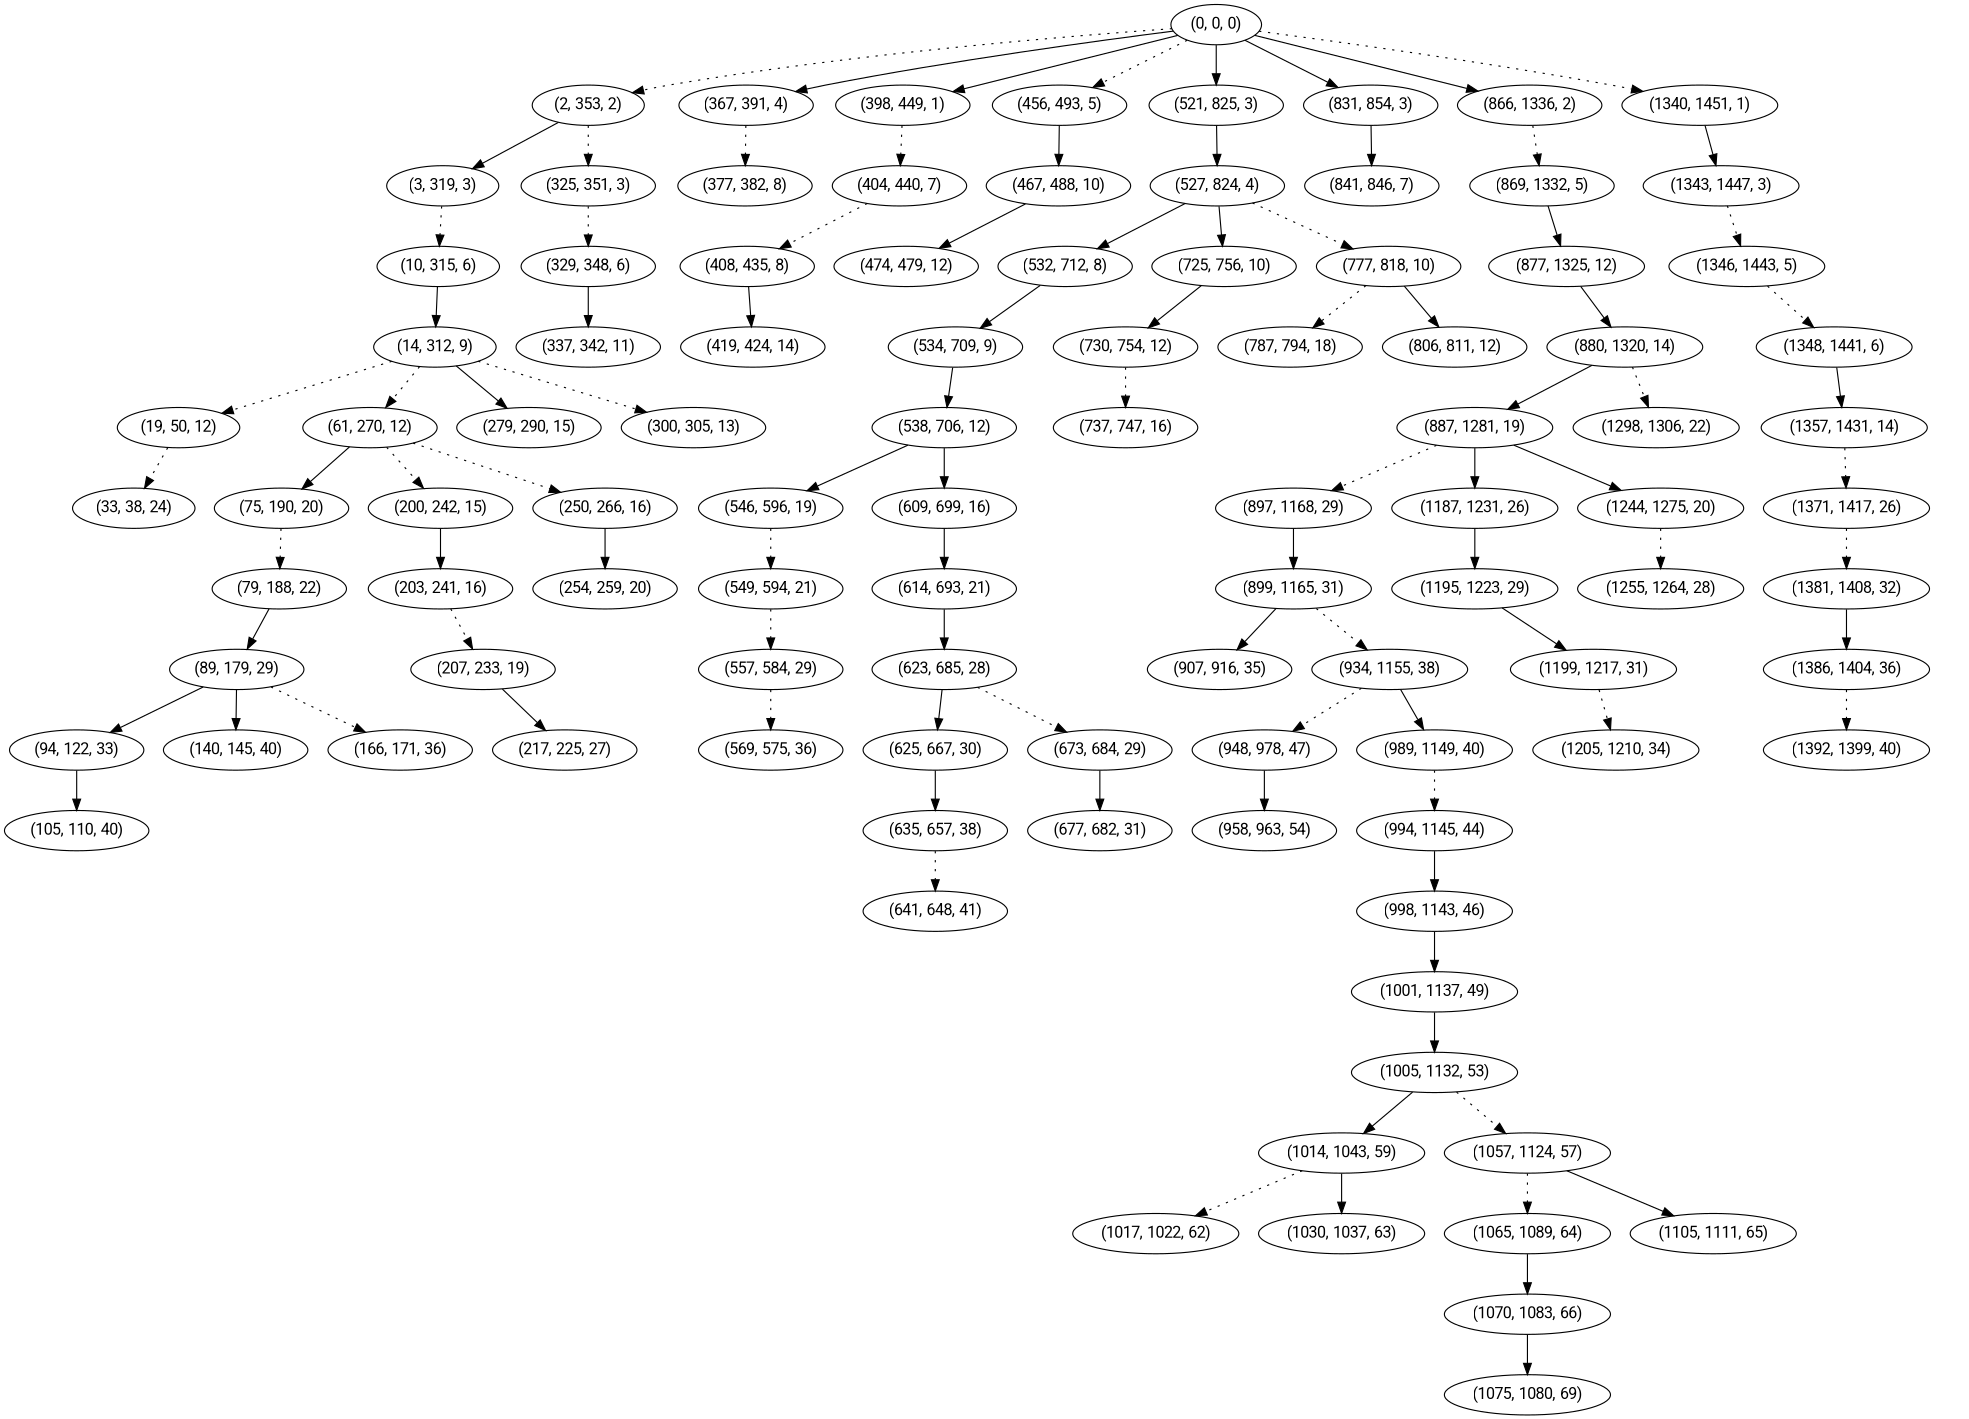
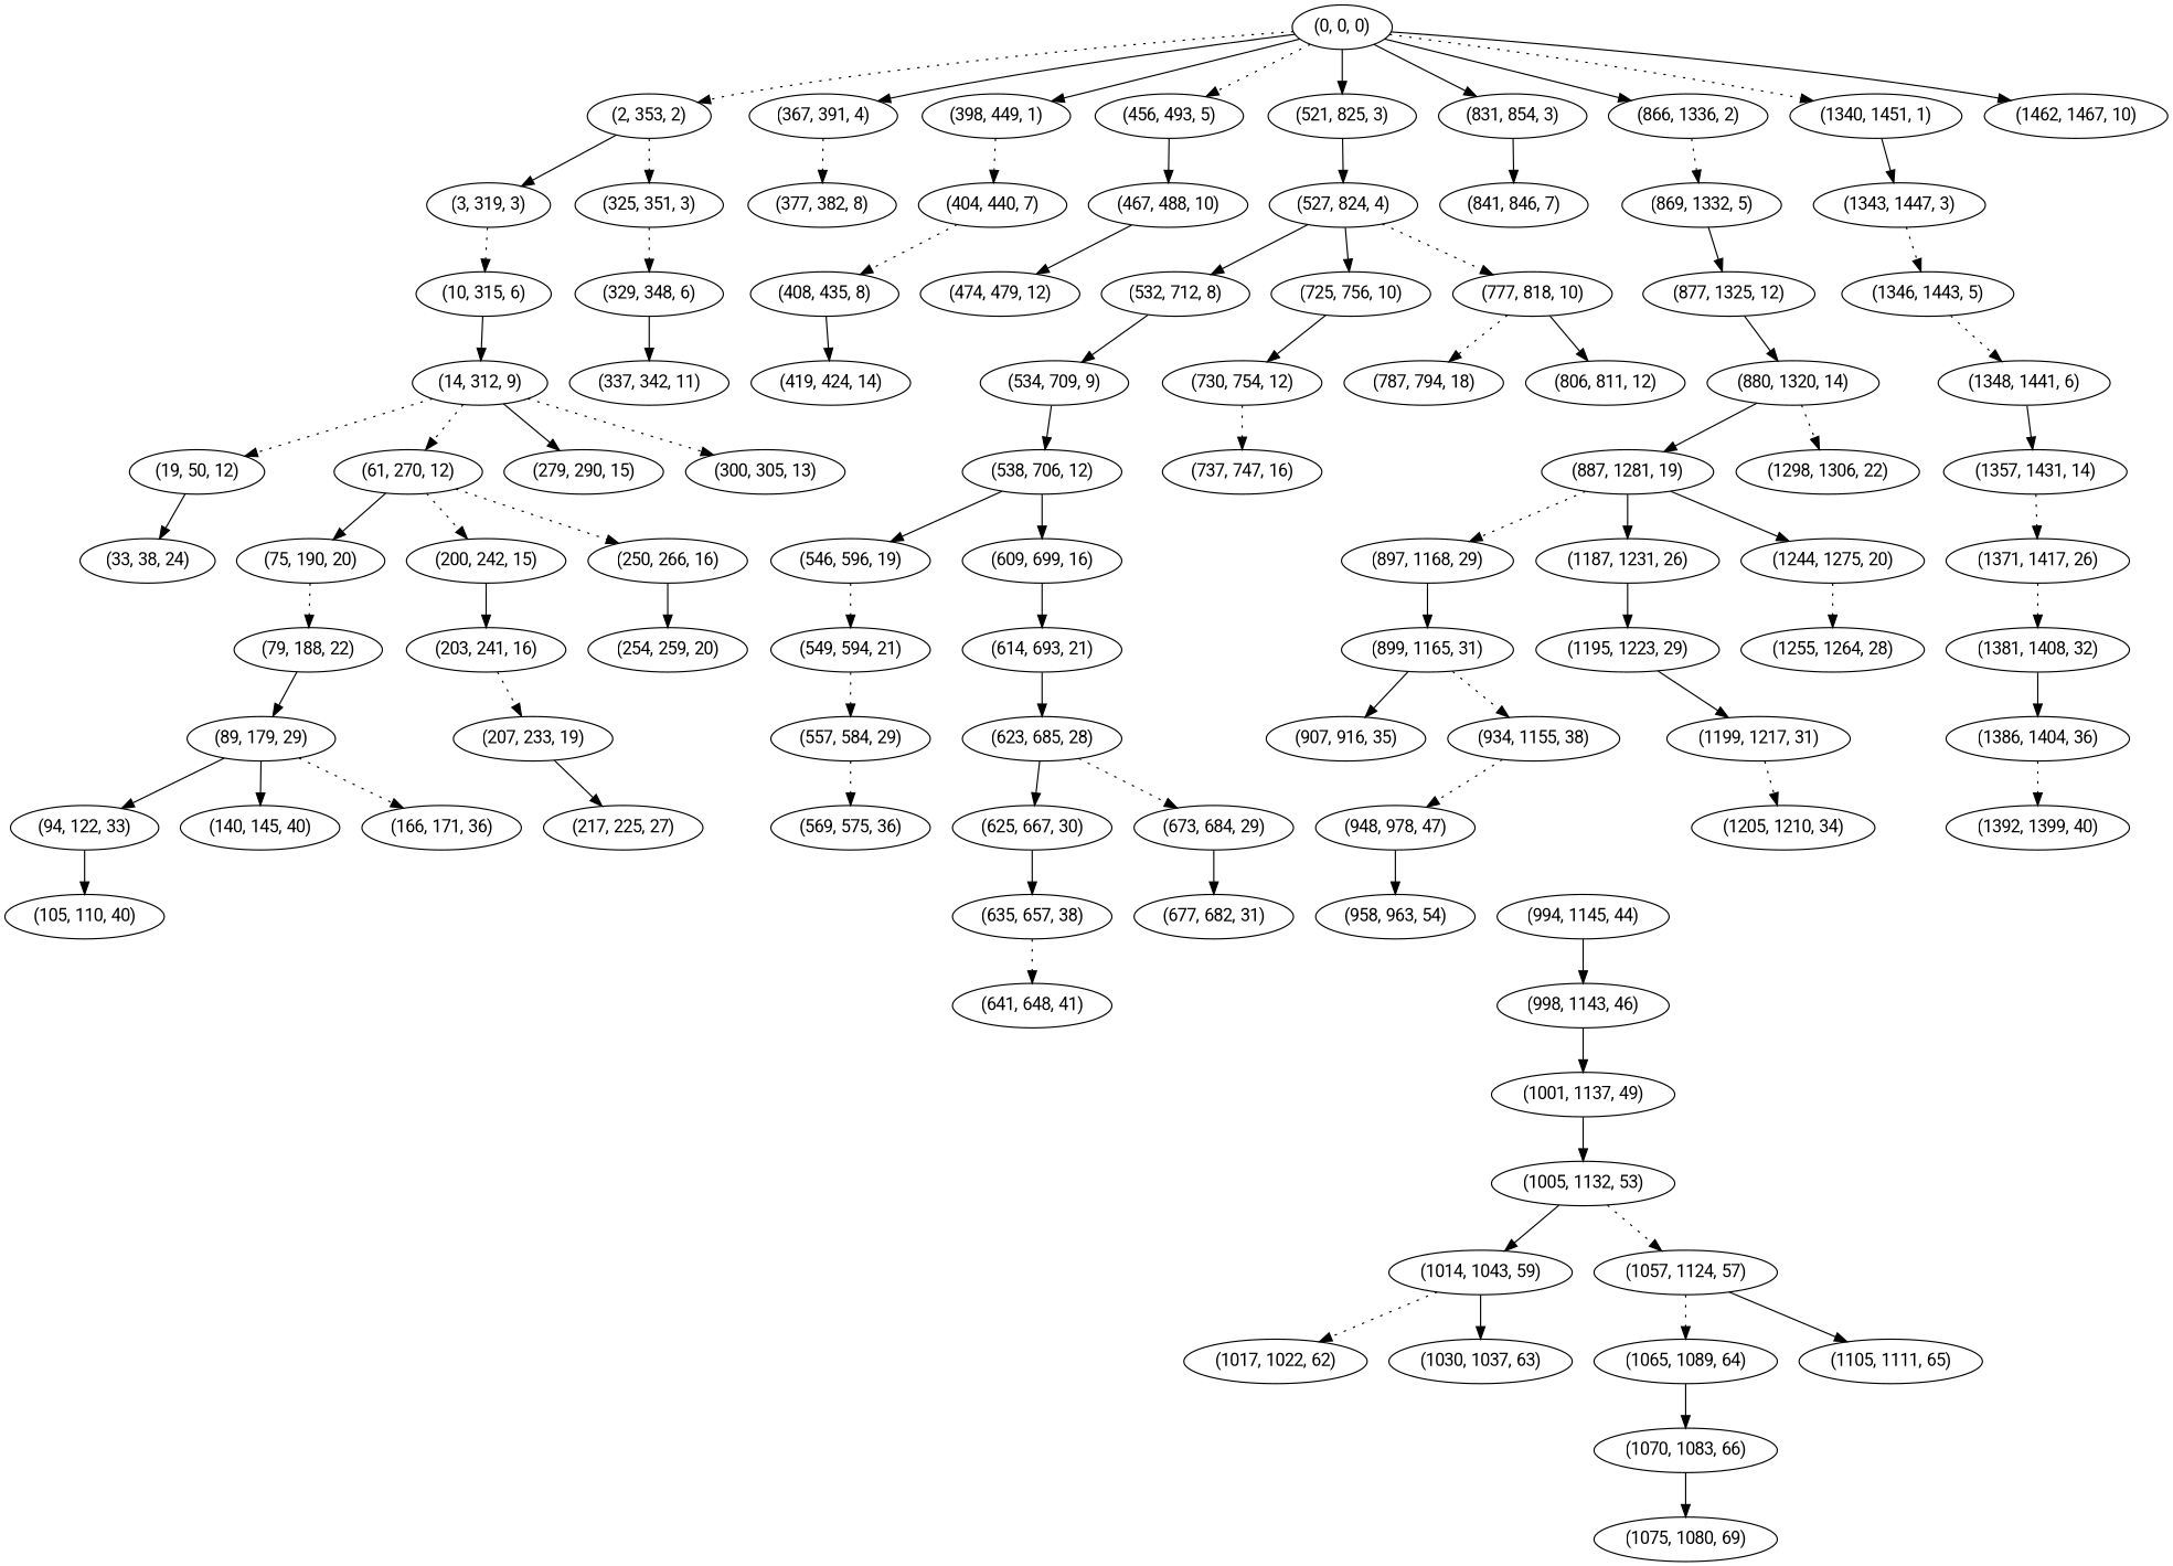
  digraph {
    fontname=Roboto
    node [fontname=Roboto]
    edge [fontname=Roboto style=solid]
    "(0, 0, 0)"
    "(2, 353, 2)"
    "(367, 391, 4)"
    "(398, 449, 1)"
    "(456, 493, 5)"
    "(521, 825, 3)"
    "(831, 854, 3)"
    "(866, 1336, 2)"
    "(1340, 1451, 1)"
+   "(1462, 1467, 10)"
    "(3, 319, 3)"
    "(325, 351, 3)"
    "(377, 382, 8)"
    "(404, 440, 7)"
    "(467, 488, 10)"
    "(527, 824, 4)"
    "(841, 846, 7)"
    "(869, 1332, 5)"
    "(1343, 1447, 3)"
    "(10, 315, 6)"
    "(329, 348, 6)"
    "(14, 312, 9)"
    "(19, 50, 12)"
    "(61, 270, 12)"
    "(279, 290, 15)"
    "(300, 305, 13)"
    "(33, 38, 24)"
    "(75, 190, 20)"
    "(200, 242, 15)"
    "(250, 266, 16)"
    "(79, 188, 22)"
    "(203, 241, 16)"
    "(254, 259, 20)"
    "(89, 179, 29)"
    "(94, 122, 33)"
    "(140, 145, 40)"
    "(166, 171, 36)"
    "(105, 110, 40)"
    "(207, 233, 19)"
    "(217, 225, 27)"
    "(337, 342, 11)"
    "(408, 435, 8)"
    "(419, 424, 14)"
    "(474, 479, 12)"
    "(532, 712, 8)"
    "(725, 756, 10)"
    "(777, 818, 10)"
    "(534, 709, 9)"
    "(730, 754, 12)"
    "(787, 794, 18)"
    "(806, 811, 12)"
    "(538, 706, 12)"
    "(546, 596, 19)"
    "(609, 699, 16)"
    "(549, 594, 21)"
    "(614, 693, 21)"
    "(557, 584, 29)"
    "(569, 575, 36)"
    "(623, 685, 28)"
    "(625, 667, 30)"
    "(673, 684, 29)"
    "(635, 657, 38)"
    "(677, 682, 31)"
    "(641, 648, 41)"
    "(737, 747, 16)"
    "(877, 1325, 12)"
    "(880, 1320, 14)"
    "(887, 1281, 19)"
    "(1298, 1306, 22)"
    "(897, 1168, 29)"
    "(1187, 1231, 26)"
    "(1244, 1275, 20)"
    "(899, 1165, 31)"
    "(1195, 1223, 29)"
    "(1255, 1264, 28)"
    "(907, 916, 35)"
    "(934, 1155, 38)"
    "(948, 978, 47)"
-   "(989, 1149, 40)"
    "(958, 963, 54)"
    "(994, 1145, 44)"
    "(998, 1143, 46)"
    "(1001, 1137, 49)"
    "(1005, 1132, 53)"
    "(1014, 1043, 59)"
    "(1057, 1124, 57)"
    "(1017, 1022, 62)"
    "(1030, 1037, 63)"
    "(1065, 1089, 64)"
    "(1105, 1111, 65)"
    "(1070, 1083, 66)"
    "(1075, 1080, 69)"
    "(1199, 1217, 31)"
    "(1205, 1210, 34)"
    "(1346, 1443, 5)"
    "(1348, 1441, 6)"
    "(1357, 1431, 14)"
    "(1371, 1417, 26)"
    "(1381, 1408, 32)"
    "(1386, 1404, 36)"
    "(1392, 1399, 40)"
    "(0, 0, 0)" -> "(2, 353, 2)" [style=dotted]
    "(0, 0, 0)" -> "(367, 391, 4)"
    "(0, 0, 0)" -> "(398, 449, 1)"
    "(0, 0, 0)" -> "(456, 493, 5)" [style=dotted]
    "(0, 0, 0)" -> "(521, 825, 3)"
    "(0, 0, 0)" -> "(831, 854, 3)"
    "(0, 0, 0)" -> "(866, 1336, 2)"
    "(0, 0, 0)" -> "(1340, 1451, 1)" [style=dotted]
+   "(0, 0, 0)" -> "(1462, 1467, 10)"
    "(2, 353, 2)" -> "(3, 319, 3)"
    "(2, 353, 2)" -> "(325, 351, 3)" [style=dotted]
    "(367, 391, 4)" -> "(377, 382, 8)" [style=dotted]
    "(398, 449, 1)" -> "(404, 440, 7)" [style=dotted]
    "(456, 493, 5)" -> "(467, 488, 10)"
    "(521, 825, 3)" -> "(527, 824, 4)"
    "(831, 854, 3)" -> "(841, 846, 7)"
    "(866, 1336, 2)" -> "(869, 1332, 5)" [style=dotted]
    "(1340, 1451, 1)" -> "(1343, 1447, 3)"
    "(3, 319, 3)" -> "(10, 315, 6)" [style=dotted]
    "(325, 351, 3)" -> "(329, 348, 6)" [style=dotted]
    "(404, 440, 7)" -> "(408, 435, 8)" [style=dotted]
    "(467, 488, 10)" -> "(474, 479, 12)"
    "(527, 824, 4)" -> "(532, 712, 8)"
    "(527, 824, 4)" -> "(725, 756, 10)"
    "(527, 824, 4)" -> "(777, 818, 10)" [style=dotted]
    "(869, 1332, 5)" -> "(877, 1325, 12)"
    "(1343, 1447, 3)" -> "(1346, 1443, 5)" [style=dotted]
    "(10, 315, 6)" -> "(14, 312, 9)"
    "(329, 348, 6)" -> "(337, 342, 11)"
    "(14, 312, 9)" -> "(19, 50, 12)" [style=dotted]
    "(14, 312, 9)" -> "(61, 270, 12)" [style=dotted]
    "(14, 312, 9)" -> "(279, 290, 15)"
    "(14, 312, 9)" -> "(300, 305, 13)" [style=dotted]
-   "(19, 50, 12)" -> "(33, 38, 24)" [style=dotted]
+   "(19, 50, 12)" -> "(33, 38, 24)"
    "(61, 270, 12)" -> "(75, 190, 20)"
    "(61, 270, 12)" -> "(200, 242, 15)" [style=dotted]
    "(61, 270, 12)" -> "(250, 266, 16)" [style=dotted]
    "(75, 190, 20)" -> "(79, 188, 22)" [style=dotted]
    "(200, 242, 15)" -> "(203, 241, 16)"
    "(250, 266, 16)" -> "(254, 259, 20)"
    "(79, 188, 22)" -> "(89, 179, 29)"
    "(203, 241, 16)" -> "(207, 233, 19)" [style=dotted]
    "(89, 179, 29)" -> "(94, 122, 33)"
    "(89, 179, 29)" -> "(140, 145, 40)"
    "(89, 179, 29)" -> "(166, 171, 36)" [style=dotted]
    "(94, 122, 33)" -> "(105, 110, 40)"
    "(207, 233, 19)" -> "(217, 225, 27)"
    "(408, 435, 8)" -> "(419, 424, 14)"
    "(532, 712, 8)" -> "(534, 709, 9)"
    "(725, 756, 10)" -> "(730, 754, 12)"
    "(777, 818, 10)" -> "(787, 794, 18)" [style=dotted]
    "(777, 818, 10)" -> "(806, 811, 12)"
    "(534, 709, 9)" -> "(538, 706, 12)"
    "(730, 754, 12)" -> "(737, 747, 16)" [style=dotted]
    "(538, 706, 12)" -> "(546, 596, 19)"
    "(538, 706, 12)" -> "(609, 699, 16)"
    "(546, 596, 19)" -> "(549, 594, 21)" [style=dotted]
    "(609, 699, 16)" -> "(614, 693, 21)"
    "(549, 594, 21)" -> "(557, 584, 29)" [style=dotted]
    "(614, 693, 21)" -> "(623, 685, 28)"
    "(557, 584, 29)" -> "(569, 575, 36)" [style=dotted]
    "(623, 685, 28)" -> "(625, 667, 30)"
    "(623, 685, 28)" -> "(673, 684, 29)" [style=dotted]
    "(625, 667, 30)" -> "(635, 657, 38)"
    "(673, 684, 29)" -> "(677, 682, 31)"
    "(635, 657, 38)" -> "(641, 648, 41)" [style=dotted]
    "(877, 1325, 12)" -> "(880, 1320, 14)"
    "(880, 1320, 14)" -> "(887, 1281, 19)"
    "(880, 1320, 14)" -> "(1298, 1306, 22)" [style=dotted]
    "(887, 1281, 19)" -> "(897, 1168, 29)" [style=dotted]
    "(887, 1281, 19)" -> "(1187, 1231, 26)"
    "(887, 1281, 19)" -> "(1244, 1275, 20)"
    "(897, 1168, 29)" -> "(899, 1165, 31)"
    "(1187, 1231, 26)" -> "(1195, 1223, 29)"
    "(1244, 1275, 20)" -> "(1255, 1264, 28)" [style=dotted]
    "(899, 1165, 31)" -> "(907, 916, 35)"
    "(899, 1165, 31)" -> "(934, 1155, 38)" [style=dotted]
    "(1195, 1223, 29)" -> "(1199, 1217, 31)"
    "(934, 1155, 38)" -> "(948, 978, 47)" [style=dotted]
-   "(934, 1155, 38)" -> "(989, 1149, 40)"
    "(948, 978, 47)" -> "(958, 963, 54)"
-   "(989, 1149, 40)" -> "(994, 1145, 44)" [style=dotted]
    "(994, 1145, 44)" -> "(998, 1143, 46)"
    "(998, 1143, 46)" -> "(1001, 1137, 49)"
    "(1001, 1137, 49)" -> "(1005, 1132, 53)"
    "(1005, 1132, 53)" -> "(1014, 1043, 59)"
    "(1005, 1132, 53)" -> "(1057, 1124, 57)" [style=dotted]
    "(1014, 1043, 59)" -> "(1017, 1022, 62)" [style=dotted]
    "(1014, 1043, 59)" -> "(1030, 1037, 63)"
    "(1057, 1124, 57)" -> "(1065, 1089, 64)" [style=dotted]
    "(1057, 1124, 57)" -> "(1105, 1111, 65)"
    "(1065, 1089, 64)" -> "(1070, 1083, 66)"
    "(1070, 1083, 66)" -> "(1075, 1080, 69)"
    "(1199, 1217, 31)" -> "(1205, 1210, 34)" [style=dotted]
    "(1346, 1443, 5)" -> "(1348, 1441, 6)" [style=dotted]
    "(1348, 1441, 6)" -> "(1357, 1431, 14)"
    "(1357, 1431, 14)" -> "(1371, 1417, 26)" [style=dotted]
    "(1371, 1417, 26)" -> "(1381, 1408, 32)" [style=dotted]
    "(1381, 1408, 32)" -> "(1386, 1404, 36)"
    "(1386, 1404, 36)" -> "(1392, 1399, 40)" [style=dotted]
  }
